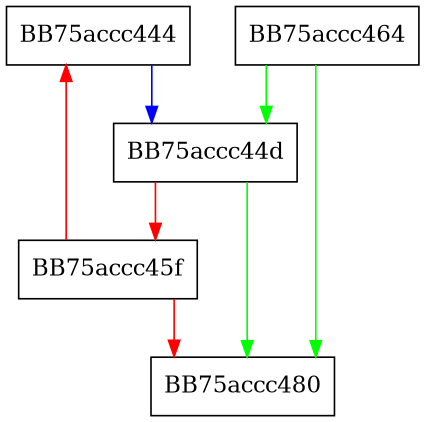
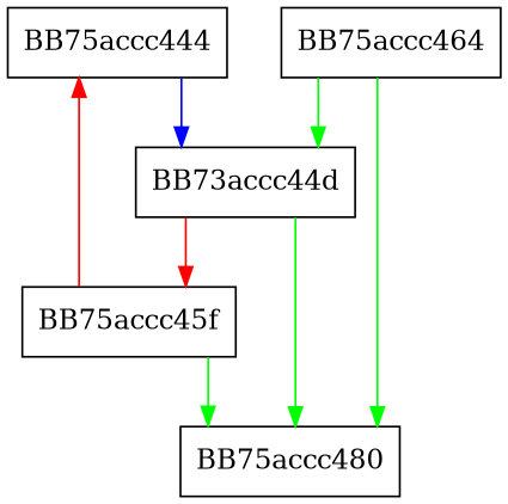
  digraph {
    splines=ortho
    node [shape=box]
    edge [color=green]
    BB75accc444
-   BB75accc44d
+   BB75accc44d [label=BB73accc44d]
    BB75accc480
    BB75accc45f
    BB75accc464
    BB75accc444 -> BB75accc44d [color=blue]
    BB75accc44d -> BB75accc480
    BB75accc44d -> BB75accc45f [color=red]
    BB75accc45f -> BB75accc444 [color=red]
-   BB75accc45f -> BB75accc480 [color=red]
+   BB75accc45f -> BB75accc480
    BB75accc464 -> BB75accc44d
    BB75accc464 -> BB75accc480
  }
